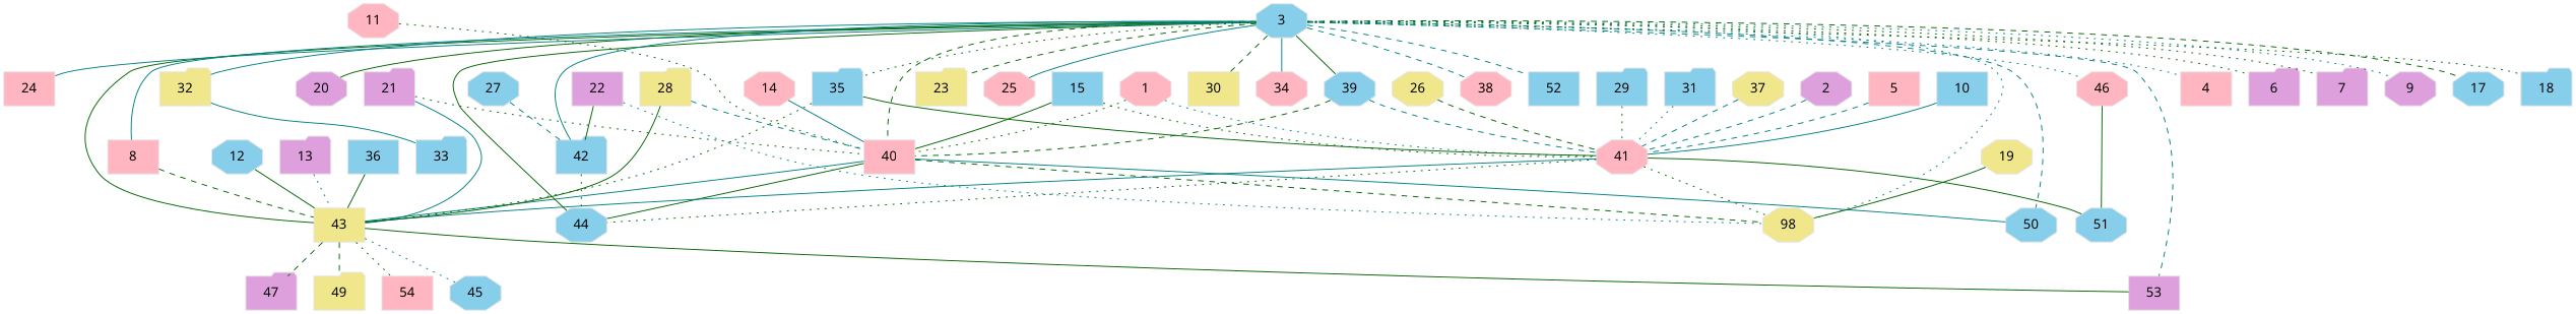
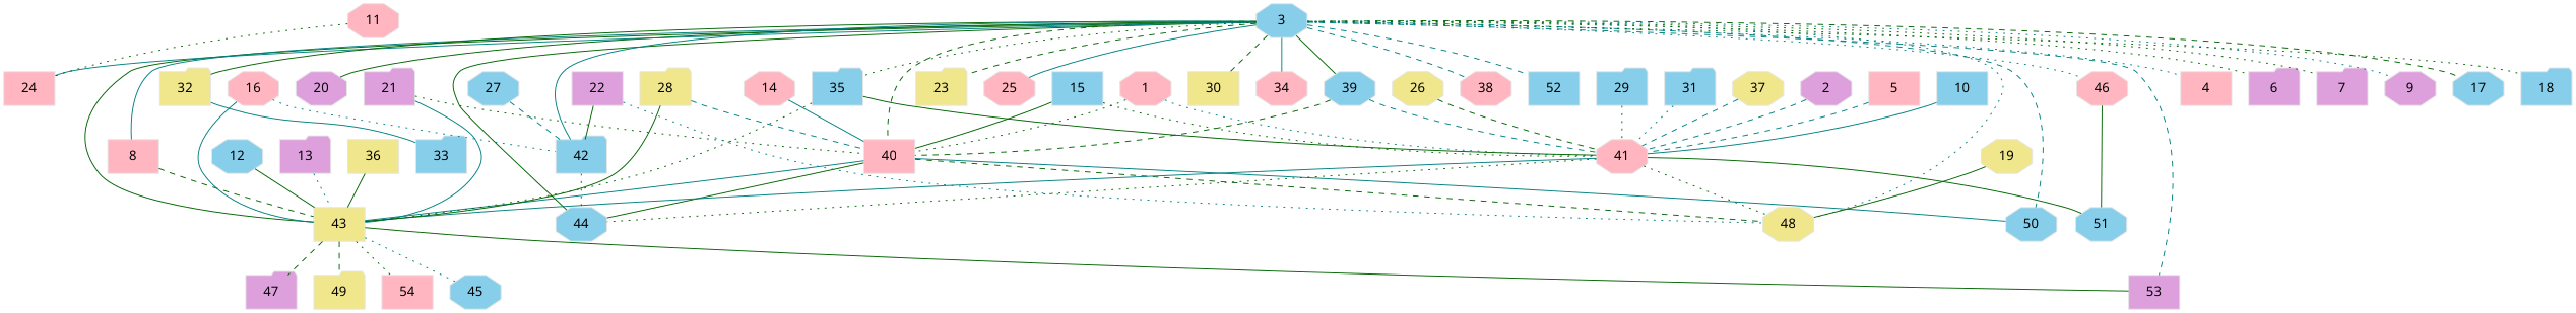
  graph {
    fontname="Noto Sans"
    node [color=gray90 fillcolor=skyblue fontname="Noto Sans" shape=octagon style=filled]
    edge [color=darkgreen fontname="Noto Sans" style=solid weight=1.0]
    1 [fillcolor=lightpink]
    40 [fillcolor=lightpink shape=box]
    41 [fillcolor=lightpink]
    43 [fillcolor=khaki shape=box]
    44
-   48 [fillcolor=khaki label=98]
+   48 [fillcolor=khaki]
    50
    51
    2 [fillcolor=plum]
    3
    4 [fillcolor=lightpink shape=box]
    6 [fillcolor=plum shape=folder]
    7 [fillcolor=plum shape=folder]
    8 [fillcolor=lightpink shape=box]
    9 [fillcolor=plum]
    17
    18 [shape=folder]
    20 [fillcolor=plum]
    23 [fillcolor=khaki shape=folder]
    24 [fillcolor=lightpink shape=box]
    25 [fillcolor=lightpink]
    30 [fillcolor=khaki shape=box]
    32 [fillcolor=khaki shape=folder]
    34 [fillcolor=lightpink]
    35 [shape=folder]
    38 [fillcolor=lightpink]
    39
    42 [shape=folder]
    46 [fillcolor=lightpink]
    52 [shape=box]
    53 [fillcolor=plum shape=box]
    33 [shape=folder]
    45
    47 [fillcolor=plum shape=folder]
    49 [fillcolor=khaki shape=folder]
    54 [fillcolor=lightpink shape=box]
    5 [fillcolor=lightpink shape=box]
    10 [shape=box]
    11 [fillcolor=lightpink]
    12
    13 [fillcolor=plum shape=folder]
    14 [fillcolor=lightpink]
    15 [shape=box]
+   16 [fillcolor=lightpink]
    19 [fillcolor=khaki]
    21 [fillcolor=plum shape=folder]
    22 [fillcolor=plum shape=box]
    26 [fillcolor=khaki]
    27
    28 [fillcolor=khaki shape=folder]
    29 [shape=folder]
    31 [shape=folder]
-   36 [shape=box]
+   36 [fillcolor=khaki shape=box]
    37 [fillcolor=khaki]
    1 -- 40 [style=dotted]
    1 -- 41 [color=teal style=dotted]
    40 -- 43 [color=teal]
    40 -- 44
    40 -- 48 [style=dashed]
    40 -- 50 [color=teal]
    41 -- 43 [color=teal]
    41 -- 44 [style=dotted]
    41 -- 48 [style=dotted]
    41 -- 51
    43 -- 53
    43 -- 45 [color=teal style=dotted]
    43 -- 47 [style=dashed]
    43 -- 49 [style=dashed weight=2.0]
    43 -- 54 [style=dotted]
    2 -- 41 [color=teal style=dashed]
    3 -- 40 [style=dashed weight=3.0]
    3 -- 43 [weight=3.0]
    3 -- 44 [weight=2.0]
    3 -- 48 [color=teal style=dotted weight=2.0]
    3 -- 50 [color=teal style=dashed]
    3 -- 4 [color=teal style=dotted]
    3 -- 6 [style=dotted]
    3 -- 7 [style=dotted]
    3 -- 8 [color=teal]
    3 -- 9 [color=teal style=dotted]
    3 -- 17 [style=dashed]
    3 -- 18 [style=dotted]
    3 -- 20
    3 -- 23 [style=dashed weight=2.0]
    3 -- 24 [color=teal]
    3 -- 25 [color=teal]
    3 -- 30 [style=dashed]
-   3 -- 32 [color=teal]
+   3 -- 32
    3 -- 34 [color=teal]
    3 -- 35 [style=dotted]
    3 -- 38 [color=teal style=dashed weight=2.0]
    3 -- 39 [weight=2.0]
    3 -- 42 [color=teal]
    3 -- 46 [color=teal style=dotted weight=2.0]
    3 -- 52 [color=teal style=dashed]
    3 -- 53 [color=teal style=dashed weight=2.0]
    8 -- 43 [style=dashed]
    32 -- 33 [color=teal weight=2.0]
    35 -- 41
    35 -- 43 [style=dotted]
    39 -- 40 [style=dashed]
    39 -- 41 [color=teal style=dashed]
    42 -- 44 [style=dotted]
    46 -- 51
    5 -- 41 [color=teal style=dashed]
    10 -- 41 [color=teal]
-   11 -- 40 [style=dotted]
+   11 -- 24 [style=dotted]
    12 -- 43
    13 -- 43 [color=teal style=dotted]
    14 -- 40 [color=teal]
    15 -- 40
    15 -- 41 [style=dotted]
+   16 -- 43 [color=teal]
+   16 -- 42 [color=teal style=dotted]
    19 -- 48
    21 -- 40 [style=dotted]
    21 -- 43 [color=teal]
    22 -- 48 [color=teal style=dotted]
    22 -- 42
    26 -- 41 [style=dashed]
    27 -- 42 [color=teal style=dashed]
    28 -- 40 [color=teal style=dashed]
    28 -- 43
    29 -- 41 [style=dotted]
    31 -- 41 [color=teal style=dotted]
    36 -- 43
    37 -- 41 [color=teal style=dashed]
  }
